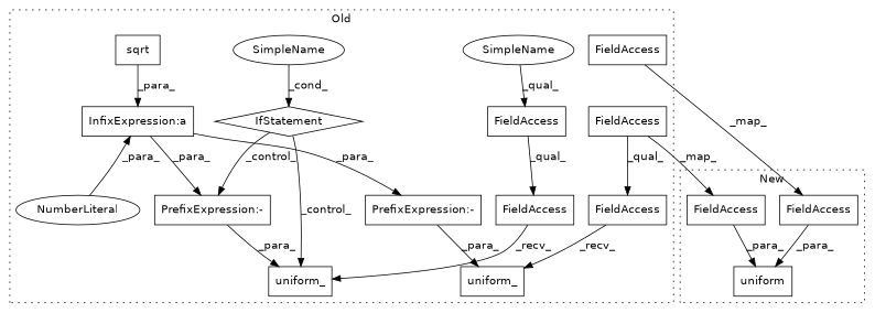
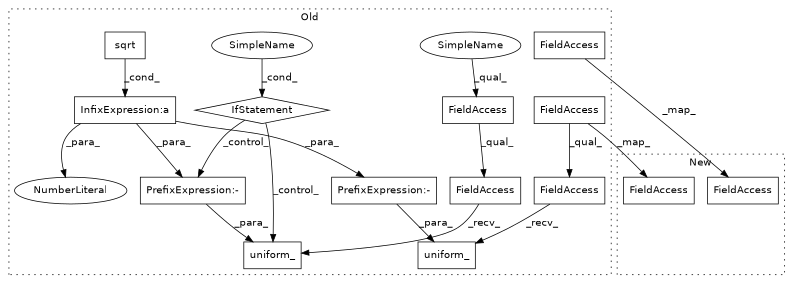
  digraph {
    fontname="DejaVu Sans"
    node [a=22 fontname="DejaVu Sans" l=9 s=1946 shape=box]
    edge [fontname="DejaVu Sans"]
    n1 [a=32 l="9,1" label=uniform_ s="1961,1980"]
    n2 [a=42 label=SimpleName shape=ellipse l="" s=""]
    n3 [a=38 l=1 label="PrefixExpression:-" s=1970]
    n4 [a=32 l="5,1" label=sqrt s="1828,1864"]
    n5 [a=27 l=3 label="InfixExpression:a" s=1820]
    n6 [a=34 l=3 label=NumberLiteral s=1817 shape=ellipse]
    n7 [l=14 label=FieldAccess]
    n8 [label=FieldAccess]
    n9 [label=FieldAccess s=1919]
    n10 [a=25 l="4,2" label=IfStatement s="1915,1936" shape=diamond]
    n11 [a=38 l=1 label="PrefixExpression:-" s=1898]
    n12 [a=32 l="9,1" label=uniform_ s="1889,1908"]
    n13 [l=16 label=FieldAccess s=1872]
    n14 [l=11 label=FieldAccess s=1872]
    n15 [a=42 l=4 label=SimpleName shape=ellipse]
-   n16 [a=32 l="8,1" label=uniform s="1845,1879"]
    n17 [label=FieldAccess s=1865]
    n18 [l=11 label=FieldAccess s=1853]
    subgraph cluster_1 {
      label=Old
      style=dotted
      n1
      n2
      n3
      n4
      n5
      n6
      n7
      n8
      n9
      n10
      n11
      n12
      n13
      n14
      n15
    }
    subgraph cluster_2 {
      label=New
      style=dotted
-     n16
      n17
      n18
    }
    n2 -> n10 [label=_cond_]
    n3 -> n1 [label=_para_]
-   n4 -> n5 [label=_para_]
+   n4 -> n5 [label=_cond_]
    n5 -> n3 [label=_para_]
    n5 -> n11 [label=_para_]
-   n6 -> n5 [label=_para_]
+   n5 -> n6 [label=_para_]
    n7 -> n1 [label=_recv_]
    n8 -> n7 [label=_qual_]
    n9 -> n17 [label=_map_]
    n10 -> n1 [label=_control_]
    n10 -> n3 [label=_control_]
    n11 -> n12 [label=_para_]
    n13 -> n12 [label=_recv_]
    n14 -> n13 [label=_qual_]
    n14 -> n18 [label=_map_]
    n15 -> n8 [label=_qual_]
-   n17 -> n16 [label=_para_]
-   n18 -> n16 [label=_para_]
  }
